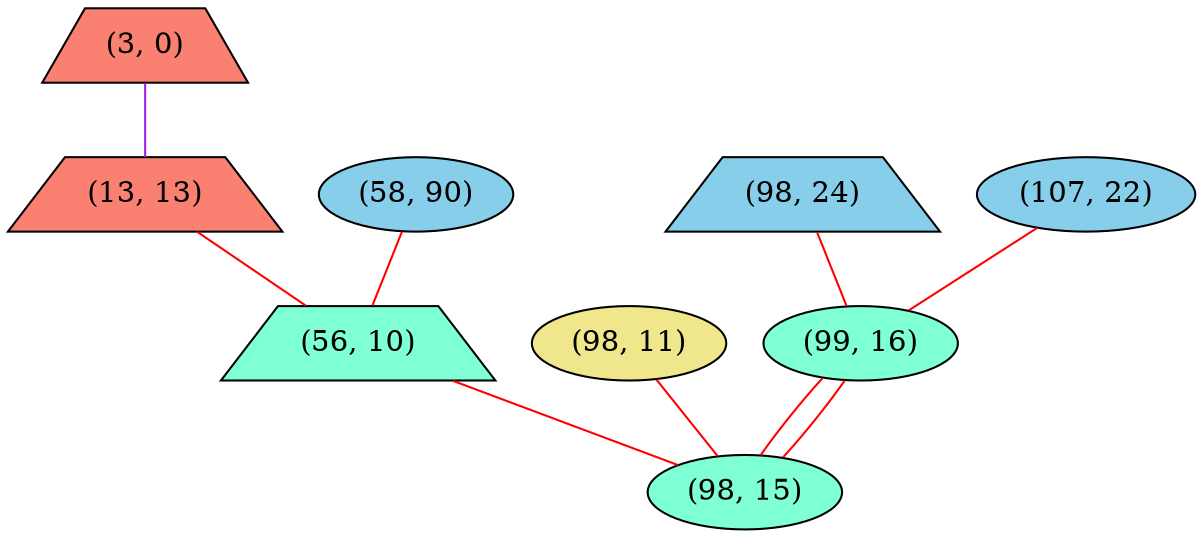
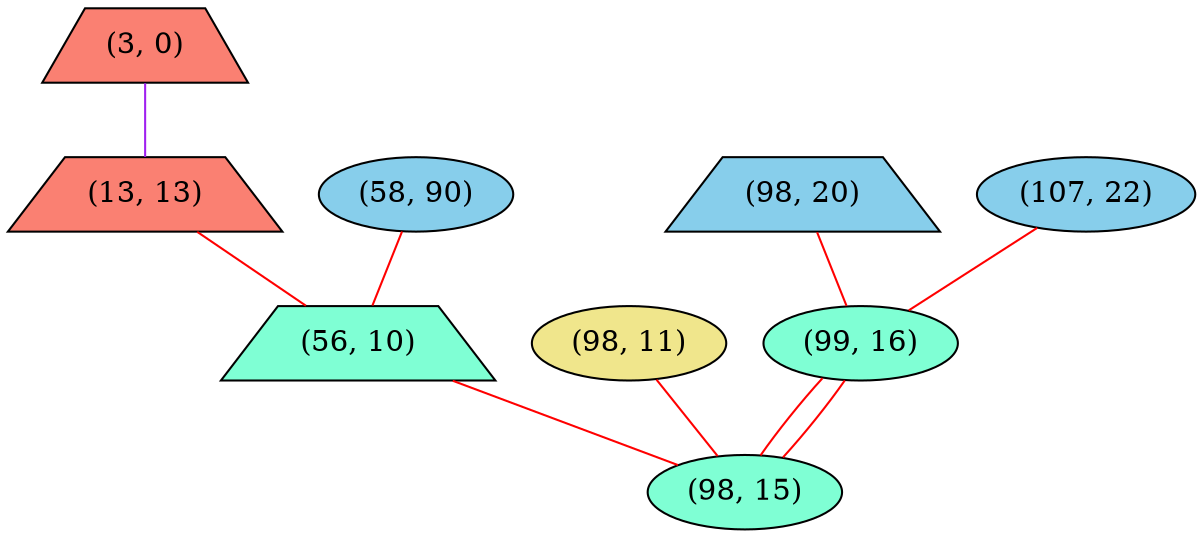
  graph {
    node [fillcolor=aquamarine shape=ellipse style=filled]
    edge [color=red weight=1]
    n1 [fillcolor=salmon label="(3, 0)" shape=trapezium]
    "(13, 13)" [fillcolor=salmon shape=trapezium]
    n3 [label="(56, 10)" shape=trapezium]
    "(98, 15)"
    "(58, 90)" [fillcolor=skyblue]
    "(98, 11)" [fillcolor=khaki]
-   "(98, 20)" [fillcolor=skyblue shape=trapezium label="(98, 24)"]
+   "(98, 20)" [fillcolor=skyblue shape=trapezium]
    "(99, 16)"
    "(107, 22)" [fillcolor=skyblue]
    n1 -- "(13, 13)" [color=purple weight=4]
    "(13, 13)" -- n3
    n3 -- "(98, 15)"
    "(58, 90)" -- n3
    "(98, 11)" -- "(98, 15)"
    "(98, 20)" -- "(99, 16)"
    "(99, 16)" -- "(98, 15)"
    "(99, 16)" -- "(98, 15)"
    "(107, 22)" -- "(99, 16)"
  }
